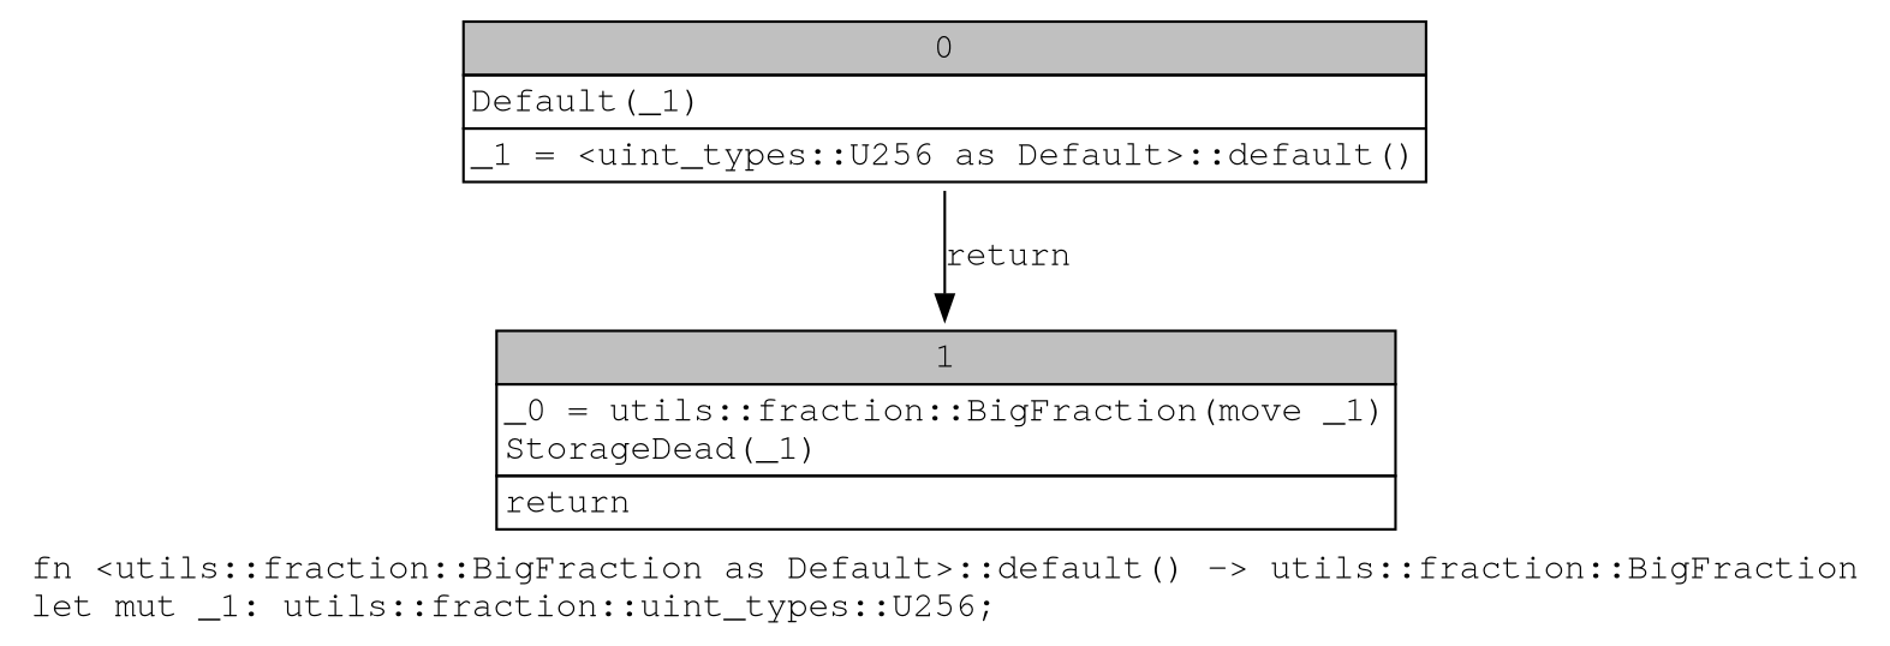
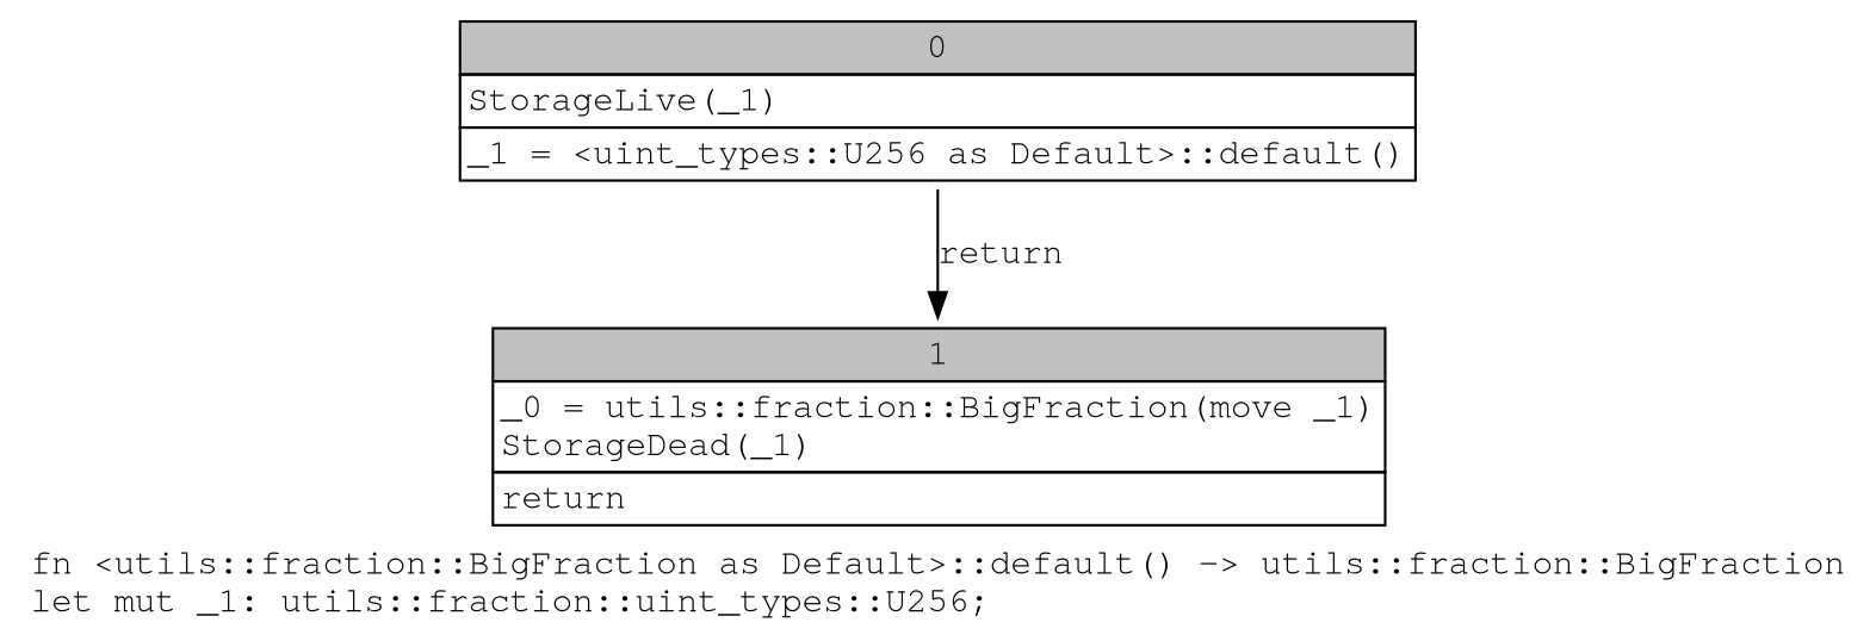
  digraph {
    fontname="Courier, monospace"
    label=<fn &lt;utils::fraction::BigFraction as Default&gt;::default() -&gt; utils::fraction::BigFraction<br align="left"/>let mut _1: utils::fraction::uint_types::U256;<br align="left"/>>
    node [fontname="Courier, monospace" shape=none]
-   n1 [label=<<table border="0" cellborder="1" cellspacing="0"><tr><td bgcolor="gray" align="center" colspan="1">0</td></tr><tr><td align="left" balign="left">Default(_1)<br/></td></tr><tr><td align="left">_1 = &lt;uint_types::U256 as Default&gt;::default()</td></tr></table>>]
+   n1 [label=<<table border="0" cellborder="1" cellspacing="0"><tr><td bgcolor="gray" align="center" colspan="1">0</td></tr><tr><td align="left" balign="left">StorageLive(_1)<br/></td></tr><tr><td align="left">_1 = &lt;uint_types::U256 as Default&gt;::default()</td></tr></table>>]
    n2 [label=<<table border="0" cellborder="1" cellspacing="0"><tr><td bgcolor="gray" align="center" colspan="1">1</td></tr><tr><td align="left" balign="left">_0 = utils::fraction::BigFraction(move _1)<br/>StorageDead(_1)<br/></td></tr><tr><td align="left">return</td></tr></table>>]
    n1 -> n2 [fontname="Courier, monospace" label=return]
  }
